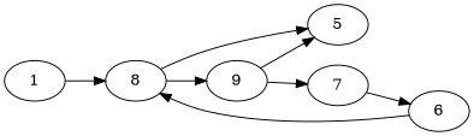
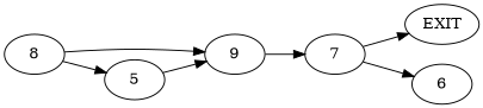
  digraph {
    rankdir=LR
    n1 [label=8]
-   1
+   n3 [label=EXIT]
    n4 [label=9]
    5
    7
    6
    n1 -> n4
    n1 -> 5
-   1 -> n1
    n4 -> 7
-   n4 -> 5
+   5 -> n4
+   7 -> n3
    7 -> 6
-   6 -> n1
  }
